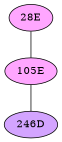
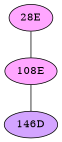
  graph {
    node [fillcolor="#FFA6FF" style=radial]
    edge [penwidth=1]
    n1 [label="28E"]
-   "105E"
-   "146D" [fillcolor="#D3A4FF" label="246D"]
+   "105E" [label="108E"]
+   "146D" [fillcolor="#D3A4FF"]
    n1 -- "105E"
    "105E" -- "146D"
  }
